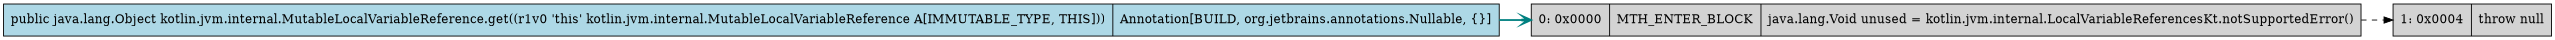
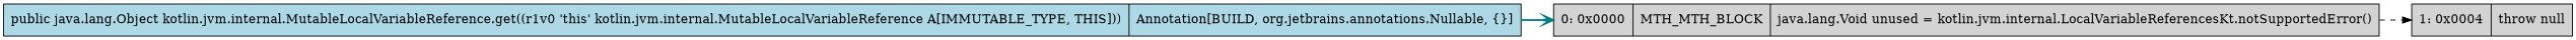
  digraph {
    rankdir=LR
    node [shape=record style=filled fillcolor=lightgrey]
-   n1 [label="{0\:\ 0x0000|MTH_ENTER_BLOCK\l|java.lang.Void unused = kotlin.jvm.internal.LocalVariableReferencesKt.notSupportedError()\l}"]
+   n1 [label="{0\:\ 0x0000|MTH_MTH_BLOCK\l|java.lang.Void unused = kotlin.jvm.internal.LocalVariableReferencesKt.notSupportedError()\l}"]
    n2 [label="{1\:\ 0x0004|throw null\l}"]
    n3 [label="{public java.lang.Object kotlin.jvm.internal.MutableLocalVariableReference.get((r1v0 'this' kotlin.jvm.internal.MutableLocalVariableReference A[IMMUTABLE_TYPE, THIS]))  | Annotation[BUILD, org.jetbrains.annotations.Nullable, \{\}]\l}" fillcolor=lightblue]
    n1 -> n2 [color=black style=dashed arrowhead=normal]
    n3 -> n1 [color=teal style=bold arrowhead=vee]
  }
